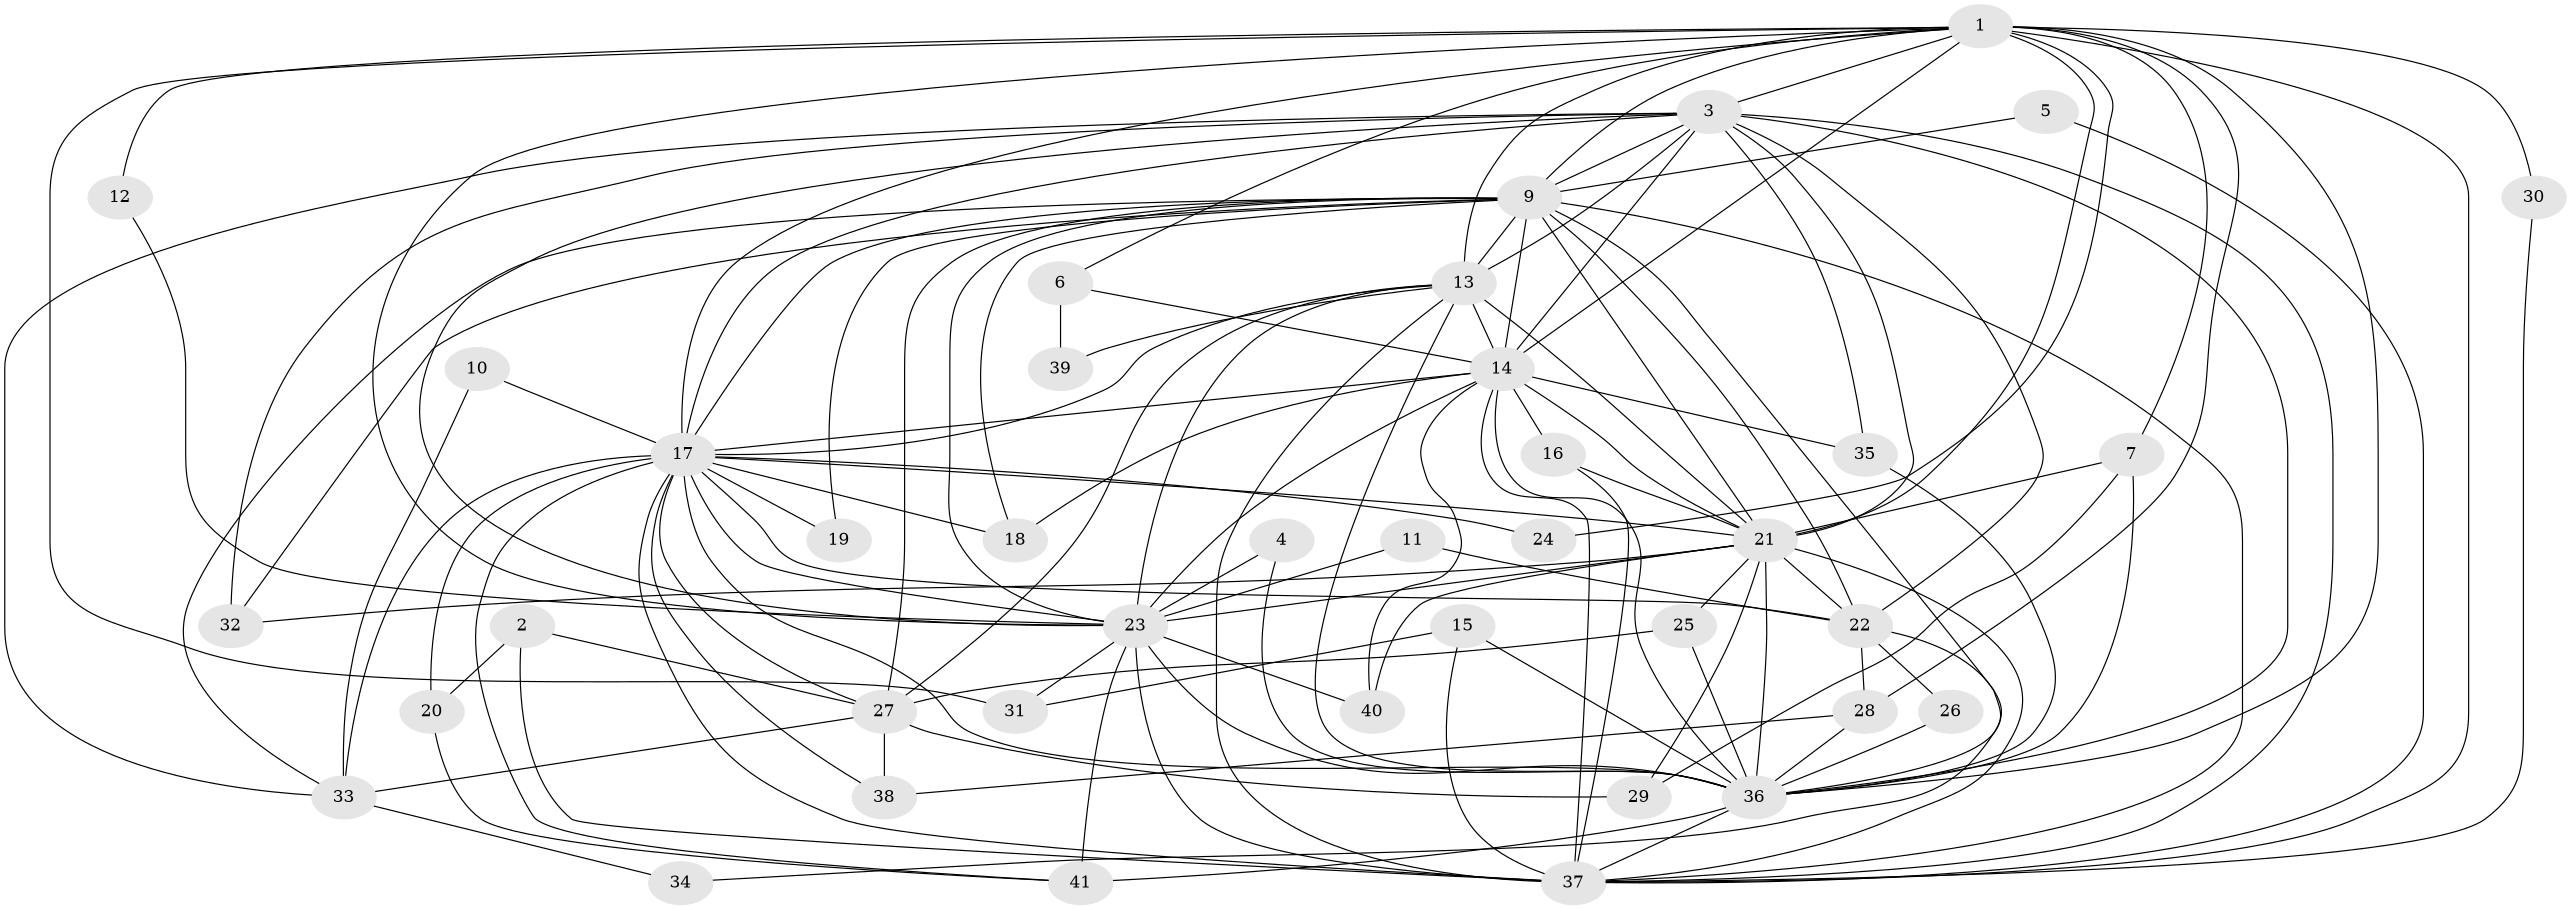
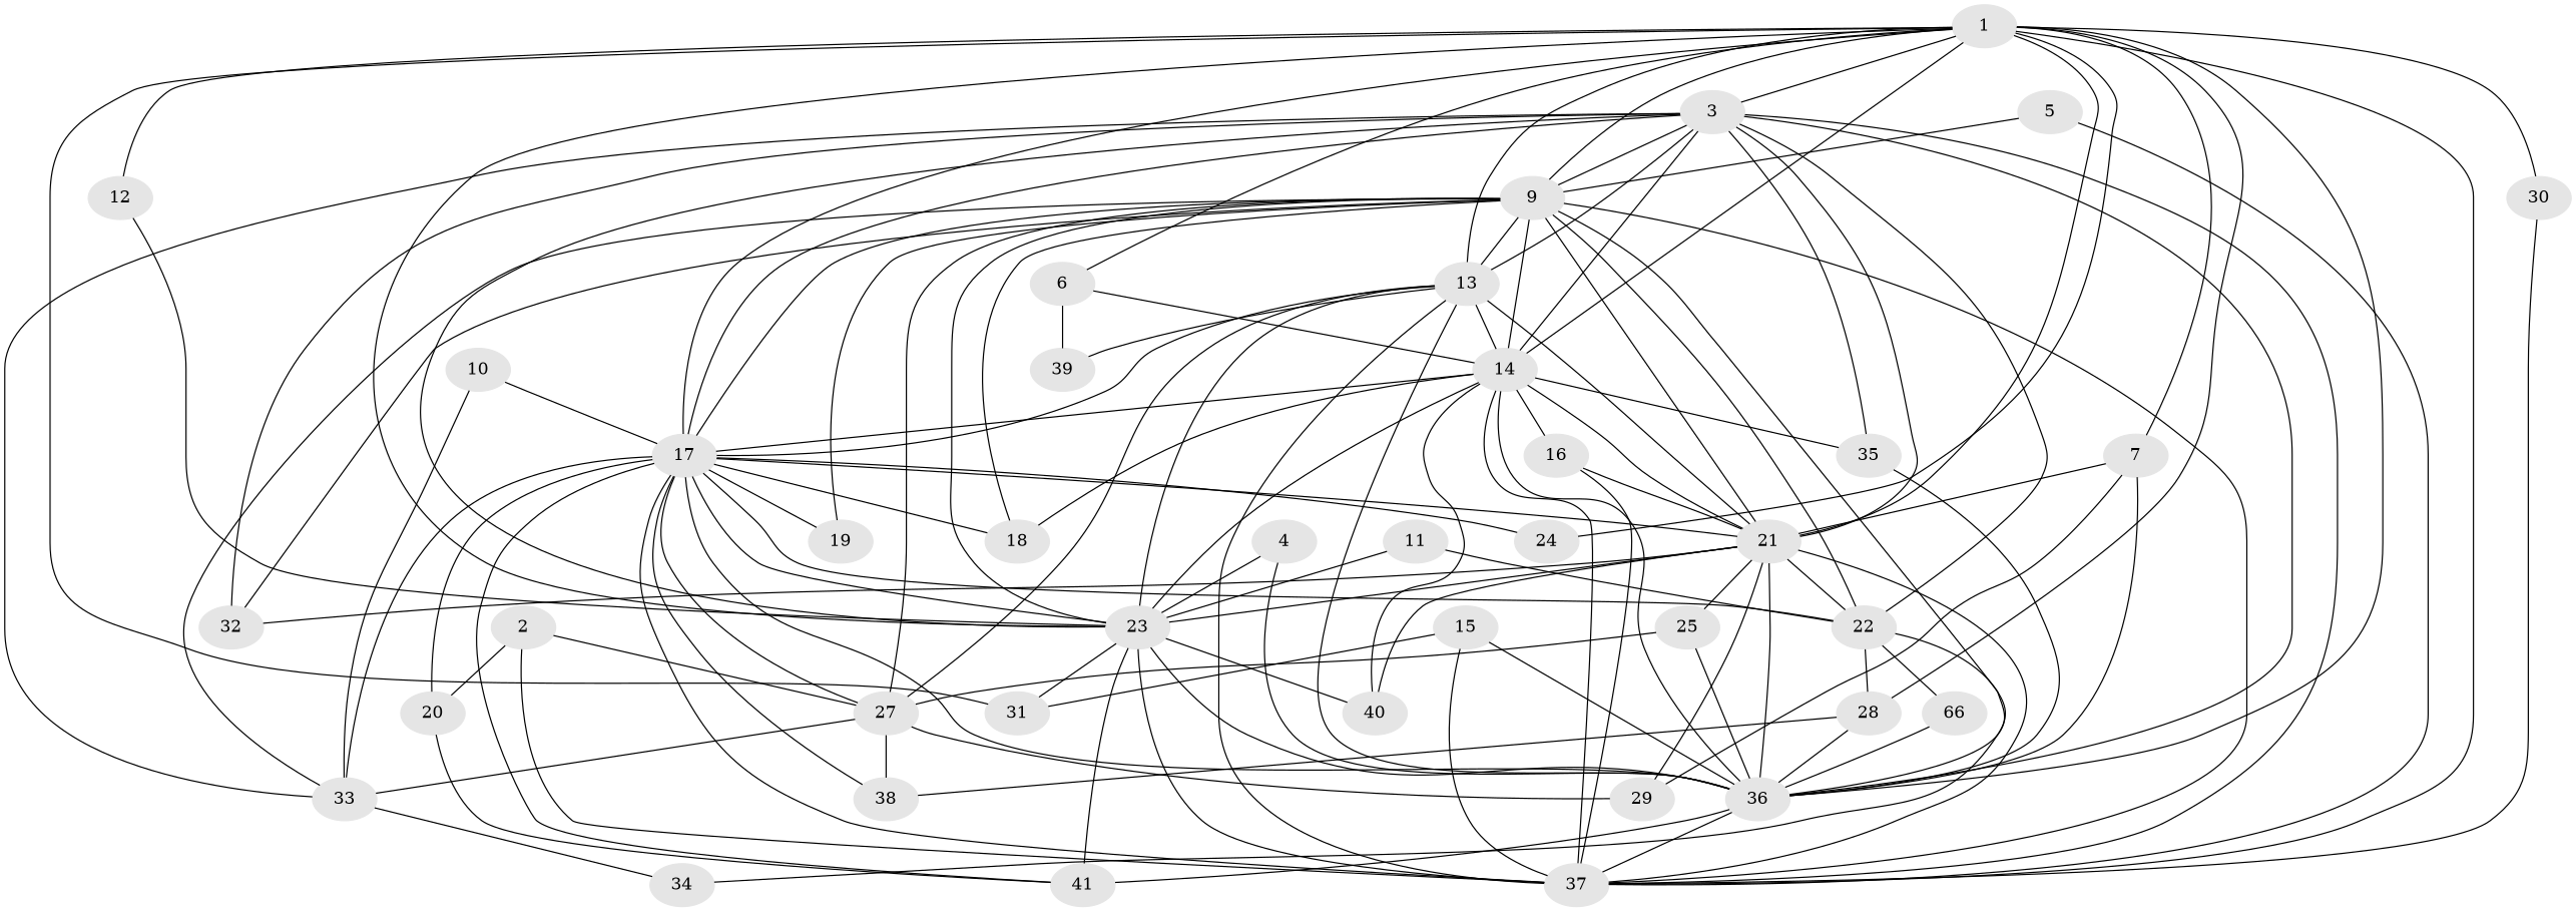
  graph {
    node [color=gray90 style=filled]
    edge [weight=1.0]
    1
    3
    6
    7
    9
    12
    13
    14
    17
    21
    23
    24
    28
    30
    31
    36
    37
    22
    32
    33
    35
    39
    29
    27
    18
    19
    16
    40
    20
    38
    41
    25
    2
-   26
+   26 [label=66]
    34
    4
    5
    10
    11
    15
    1 -- 3
    1 -- 6
    1 -- 7
    1 -- 9
    1 -- 12
    1 -- 13 [weight=2.0]
    1 -- 14 [weight=3.0]
    1 -- 17
    1 -- 21
    1 -- 23
    1 -- 24
    1 -- 28
    1 -- 30
    1 -- 31
    1 -- 36 [weight=2.0]
    1 -- 37
    3 -- 9
    3 -- 13 [weight=2.0]
    3 -- 14
    3 -- 17
    3 -- 21
    3 -- 23
    3 -- 36
    3 -- 37 [weight=2.0]
    3 -- 22
    3 -- 32
    3 -- 33
    3 -- 35
    6 -- 14
    6 -- 39
    7 -- 21
    7 -- 36
    7 -- 29
    9 -- 13 [weight=2.0]
    9 -- 14
    9 -- 17
    9 -- 21
    9 -- 23
    9 -- 36 [weight=2.0]
    9 -- 37 [weight=2.0]
    9 -- 22
    9 -- 32 [weight=2.0]
    9 -- 33
    9 -- 27
    9 -- 18
    9 -- 19
    12 -- 23
    13 -- 14 [weight=2.0]
    13 -- 17
    13 -- 21
    13 -- 23
    13 -- 36
    13 -- 37
    13 -- 39
    13 -- 27 [weight=2.0]
    14 -- 17
    14 -- 21
    14 -- 23
    14 -- 36
    14 -- 37
    14 -- 35
    14 -- 18
    14 -- 16 [weight=2.0]
    14 -- 40
    17 -- 21
    17 -- 23
    17 -- 24
    17 -- 36
    17 -- 37 [weight=3.0]
    17 -- 22
    17 -- 33
    17 -- 27
    17 -- 18
    17 -- 19
    17 -- 20
    17 -- 38
    17 -- 41
    21 -- 23
    21 -- 36 [weight=2.0]
    21 -- 37
    21 -- 22
    21 -- 32
    21 -- 29
    21 -- 40
    21 -- 25
    23 -- 31
    23 -- 36
    23 -- 37 [weight=3.0]
    23 -- 40
    23 -- 41 [weight=2.0]
    28 -- 36
    28 -- 38
    30 -- 37
    36 -- 37 [weight=2.0]
    36 -- 41
    22 -- 28
    22 -- 26
    22 -- 34
    33 -- 34
    35 -- 36
    27 -- 33
    27 -- 29
    27 -- 38
    16 -- 21
    16 -- 37
    20 -- 41
    25 -- 36
    25 -- 27
    2 -- 37
    2 -- 27
    2 -- 20
    26 -- 36
    4 -- 23
    4 -- 36
    5 -- 9
    5 -- 37
    10 -- 17
    10 -- 33
    11 -- 23
    11 -- 22
    15 -- 31
    15 -- 36
    15 -- 37
  }
